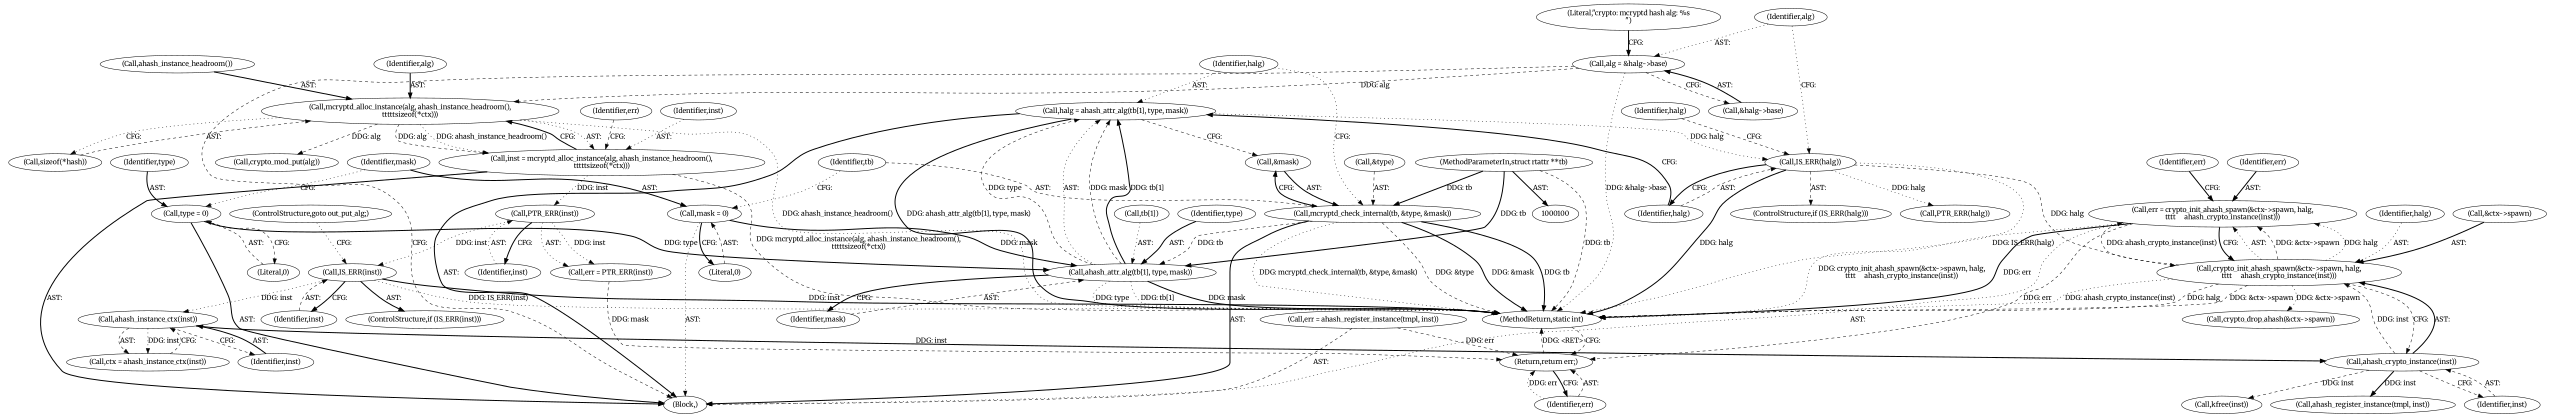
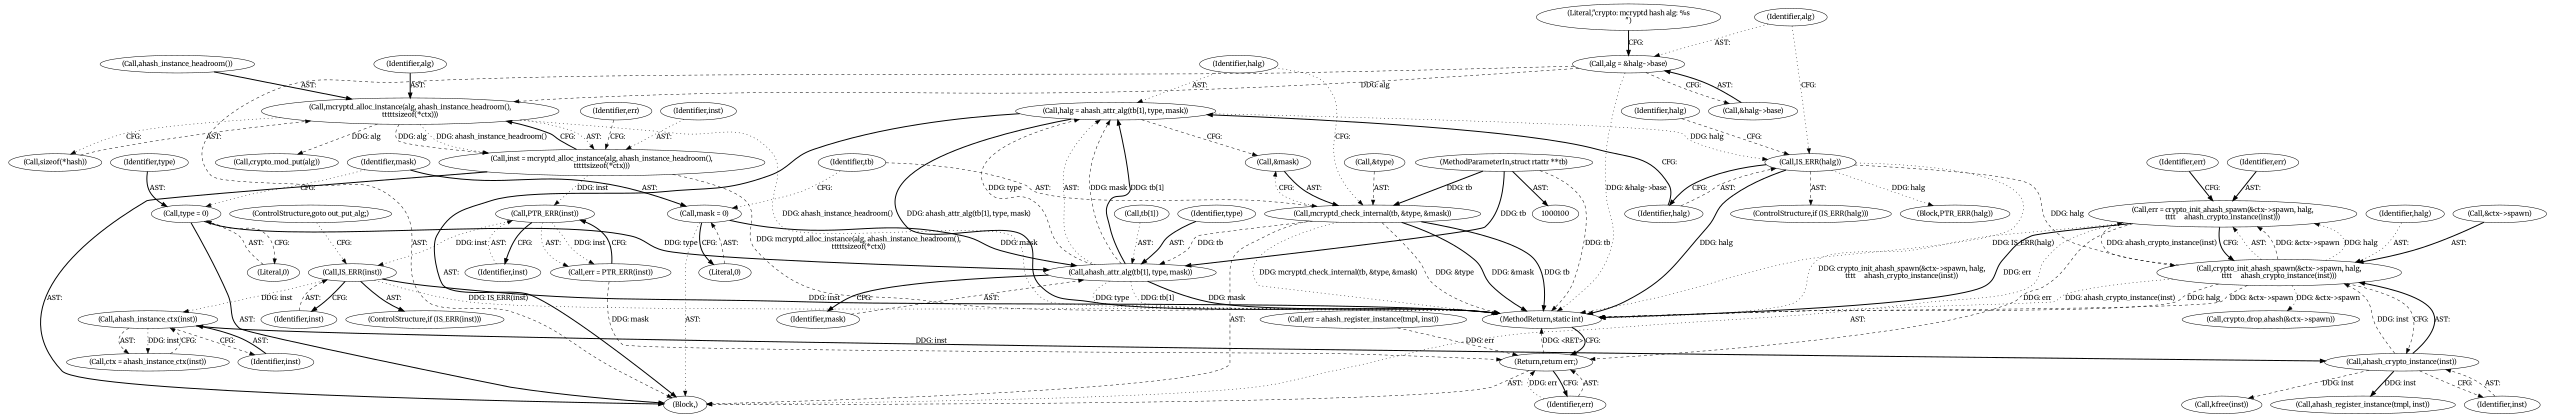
  digraph {
    fontname=Merriweather
    node [fontname=Merriweather]
    edge [fontname=Merriweather style=dashed]
    n1 [label="(Call,err = crypto_init_ahash_spawn(&ctx->spawn, halg,\n\t\t\t\t      ahash_crypto_instance(inst)))"]
    n2 [label="(Call,crypto_init_ahash_spawn(&ctx->spawn, halg,\n\t\t\t\t      ahash_crypto_instance(inst)))"]
    n3 [label="(Return,return err;)"]
    n4 [label="(Block,)"]
    n5 [label="(MethodReturn,static int)"]
    n6 [label="(Call,ahash_crypto_instance(inst))"]
    n7 [label="(Call,crypto_drop_ahash(&ctx->spawn))"]
    n8 [label="(Identifier,err)"]
    n9 [label="(Call,kfree(inst))"]
    n10 [label="(Call,ahash_register_instance(tmpl, inst))"]
    n11 [label="(Identifier,inst)"]
    n12 [label="(Call,IS_ERR(halg))"]
    n13 [label="(ControlStructure,if (IS_ERR(halg)))"]
-   n14 [label="(Call,PTR_ERR(halg))"]
+   n14 [label="(Block,PTR_ERR(halg))"]
    n15 [label="(Identifier,halg)"]
    n16 [label="(Call,halg = ahash_attr_alg(tb[1], type, mask))"]
    n17 [label="(Call,&mask)"]
    n18 [label="(Call,ahash_attr_alg(tb[1], type, mask))"]
    n19 [label="(Identifier,mask)"]
    n20 [label="(Call,mcryptd_check_internal(tb, &type, &mask))"]
    n21 [label="(MethodParameterIn,struct rtattr **tb)"]
    1000100
    n23 [label="(Call,type = 0)"]
    n24 [label="(Literal,0)"]
    n25 [label="(Call,mask = 0)"]
    n26 [label="(Literal,0)"]
    n27 [label="(Call,ahash_instance_ctx(inst))"]
    n28 [label="(Identifier,inst)"]
    n29 [label="(Call,ctx = ahash_instance_ctx(inst))"]
    n30 [label="(Call,IS_ERR(inst))"]
    n31 [label="(Identifier,inst)"]
    n32 [label="(ControlStructure,if (IS_ERR(inst)))"]
    n33 [label="(Call,PTR_ERR(inst))"]
    n34 [label="(Identifier,inst)"]
    n35 [label="(Call,err = PTR_ERR(inst))"]
    n36 [label="(Call,inst = mcryptd_alloc_instance(alg, ahash_instance_headroom(),\n\t\t\t\t\tsizeof(*ctx)))"]
    n37 [label="(Call,mcryptd_alloc_instance(alg, ahash_instance_headroom(),\n\t\t\t\t\tsizeof(*ctx)))"]
    n38 [label="(Call,sizeof(*hash))"]
    n39 [label="(Call,crypto_mod_put(alg))"]
    n40 [label="(Call,alg = &halg->base)"]
    n41 [label="(Call,&halg->base)"]
    n42 [label="(Identifier,err)"]
    n43 [label="(Identifier,err)"]
    n44 [label="(Identifier,tb)"]
    n45 [label="(Call,err = ahash_register_instance(tmpl, inst))"]
    n46 [label="(Identifier,alg)"]
    n47 [label="(Call,&type)"]
    n48 [label="(Identifier,alg)"]
    n49 [label="(Literal,\"crypto: mcryptd hash alg: %s\n\")"]
    n50 [label="(Identifier,halg)"]
    n51 [label="(Identifier,halg)"]
    n52 [label="(Call,&ctx->spawn)"]
    n53 [label="(Call,ahash_instance_headroom())"]
    n54 [label="(Identifier,inst)"]
    n55 [label="(Identifier,halg)"]
    n56 [label="(ControlStructure,goto out_put_alg;)"]
    n57 [label="(Call,tb[1])"]
    n58 [label="(Identifier,mask)"]
    n59 [label="(Identifier,err)"]
    n60 [label="(Identifier,type)"]
    n61 [label="(Identifier,type)"]
    n1 -> n2 [label="CFG: " style=bold]
    n1 -> n3 [label="DDG: err"]
    n1 -> n4 [label="AST: " style=dotted]
    n1 -> n5 [label="DDG: crypto_init_ahash_spawn(&ctx->spawn, halg,\n\t\t\t\t      ahash_crypto_instance(inst))" style=dotted]
    n1 -> n5 [label="DDG: err" style=bold]
    n2 -> n1 [label="AST: " style=dotted]
    n2 -> n1 [label="DDG: &ctx->spawn"]
    n2 -> n1 [label="DDG: halg" style=dotted]
    n2 -> n1 [label="DDG: ahash_crypto_instance(inst)"]
    n2 -> n5 [label="DDG: ahash_crypto_instance(inst)" style=dotted]
    n2 -> n5 [label="DDG: halg"]
    n2 -> n5 [label="DDG: &ctx->spawn"]
    n2 -> n6 [label="CFG: "]
    n2 -> n7 [label="DDG: &ctx->spawn" style=dotted]
-   n45 -> n4 [label="AST: "]
+   n3 -> n4 [label="AST: "]
    n3 -> n5 [label="DDG: <RET>"]
    n3 -> n8 [label="CFG: " style=bold]
-   n5 -> n3 [label="CFG: "]
+   n5 -> n3 [label="CFG: " style=bold]
    n6 -> n2 [label="AST: " style=bold]
    n6 -> n2 [label="DDG: inst"]
    n6 -> n9 [label="DDG: inst"]
    n6 -> n10 [label="DDG: inst" style=bold]
    n6 -> n11 [label="CFG: "]
    n8 -> n3 [label="AST: "]
    n8 -> n3 [label="DDG: err" style=dotted]
    n11 -> n6 [label="AST: "]
    n12 -> n2 [label="DDG: halg"]
    n12 -> n5 [label="DDG: halg" style=bold]
    n12 -> n5 [label="DDG: IS_ERR(halg)" style=dotted]
    n12 -> n13 [label="AST: "]
    n12 -> n14 [label="DDG: halg" style=dotted]
    n12 -> n15 [label="CFG: " style=bold]
    n15 -> n12 [label="AST: "]
    n15 -> n16 [label="CFG: " style=bold]
    n16 -> n4 [label="AST: " style=bold]
    n16 -> n5 [label="DDG: ahash_attr_alg(tb[1], type, mask)" style=bold]
    n16 -> n12 [label="DDG: halg" style=dotted]
    n16 -> n17 [label="CFG: "]
    n17 -> n20 [label="AST: " style=bold]
    n18 -> n5 [label="DDG: type" style=dotted]
    n18 -> n5 [label="DDG: tb[1]" style=dotted]
    n18 -> n5 [label="DDG: mask" style=bold]
    n18 -> n16 [label="AST: " style=dotted]
    n18 -> n16 [label="DDG: tb[1]" style=bold]
    n18 -> n16 [label="DDG: type"]
    n18 -> n16 [label="DDG: mask"]
    n18 -> n19 [label="CFG: " style=bold]
    n19 -> n18 [label="AST: "]
-   n20 -> n4 [label="AST: " style=bold]
+   n20 -> n4 [label="AST: "]
    n20 -> n5 [label="DDG: mcryptd_check_internal(tb, &type, &mask)" style=dotted]
    n20 -> n5 [label="DDG: &type"]
    n20 -> n5 [label="DDG: &mask" style=bold]
    n20 -> n5 [label="DDG: tb" style=bold]
-   n20 -> n17 [label="CFG: " style=bold]
+   n20 -> n17 [label="CFG: " style=dotted]
    n20 -> n18 [label="DDG: tb"]
    n21 -> n5 [label="DDG: tb"]
    n21 -> n18 [label="DDG: tb" style=bold]
    n21 -> n20 [label="DDG: tb" style=bold]
    n21 -> 1000100 [label="AST: " style=bold]
    n23 -> n4 [label="AST: " style=bold]
    n23 -> n18 [label="DDG: type" style=bold]
    n23 -> n24 [label="CFG: "]
    n24 -> n23 [label="AST: "]
    n25 -> n4 [label="AST: " style=dotted]
    n25 -> n18 [label="DDG: mask" style=bold]
    n25 -> n26 [label="CFG: " style=bold]
    n26 -> n25 [label="AST: "]
    n27 -> n6 [label="DDG: inst" style=bold]
    n27 -> n28 [label="CFG: "]
    n27 -> n29 [label="AST: "]
    n27 -> n29 [label="DDG: inst" style=dotted]
    n28 -> n27 [label="AST: " style=bold]
    n29 -> n27 [label="CFG: "]
    n30 -> n5 [label="DDG: inst" style=bold]
    n30 -> n5 [label="DDG: IS_ERR(inst)" style=dotted]
    n30 -> n27 [label="DDG: inst" style=dotted]
    n30 -> n31 [label="CFG: " style=bold]
    n30 -> n32 [label="AST: " style=bold]
    n31 -> n30 [label="AST: "]
    n33 -> n30 [label="DDG: inst" style=dotted]
    n33 -> n34 [label="CFG: " style=bold]
    n33 -> n35 [label="AST: " style=dotted]
    n33 -> n35 [label="DDG: inst" style=dotted]
    n34 -> n33 [label="AST: " style=dotted]
    n35 -> n3 [label="DDG: mask"]
+   n35 -> n33 [label="CFG: " style=bold]
    n36 -> n4 [label="AST: " style=bold]
    n36 -> n5 [label="DDG: mcryptd_alloc_instance(alg, ahash_instance_headroom(),\n\t\t\t\t\tsizeof(*ctx))"]
    n36 -> n33 [label="DDG: inst" style=dotted]
    n36 -> n37 [label="CFG: " style=bold]
    n37 -> n5 [label="DDG: ahash_instance_headroom()" style=dotted]
    n37 -> n36 [label="AST: " style=dotted]
    n37 -> n36 [label="DDG: alg"]
    n37 -> n36 [label="DDG: ahash_instance_headroom()" style=dotted]
    n37 -> n38 [label="CFG: " style=dotted]
    n37 -> n39 [label="DDG: alg"]
    n38 -> n37 [label="AST: "]
-   n40 -> n4 [label="CFG: "]
+   n40 -> n4 [label="AST: "]
    n40 -> n5 [label="DDG: &halg->base" style=dotted]
    n40 -> n37 [label="DDG: alg"]
    n40 -> n41 [label="CFG: "]
    n41 -> n40 [label="AST: " style=bold]
    n42 -> n1 [label="CFG: " style=bold]
    n43 -> n1 [label="AST: " style=bold]
    n44 -> n20 [label="AST: "]
    n44 -> n25 [label="CFG: " style=dotted]
    n45 -> n3 [label="DDG: err"]
    n46 -> n12 [label="CFG: " style=dotted]
    n46 -> n40 [label="AST: " style=dotted]
    n47 -> n20 [label="AST: "]
    n48 -> n37 [label="AST: " style=bold]
    n49 -> n40 [label="CFG: " style=bold]
    n50 -> n2 [label="AST: " style=dotted]
    n51 -> n16 [label="AST: " style=dotted]
    n51 -> n20 [label="CFG: " style=dotted]
    n52 -> n2 [label="AST: " style=bold]
    n53 -> n37 [label="AST: " style=bold]
    n54 -> n36 [label="AST: " style=dotted]
    n55 -> n12 [label="CFG: "]
    n56 -> n30 [label="CFG: " style=dotted]
    n57 -> n18 [label="AST: " style=dotted]
    n58 -> n23 [label="CFG: " style=dotted]
    n58 -> n25 [label="AST: " style=bold]
    n59 -> n36 [label="CFG: "]
    n60 -> n18 [label="AST: " style=bold]
    n61 -> n23 [label="AST: " style=bold]
  }
